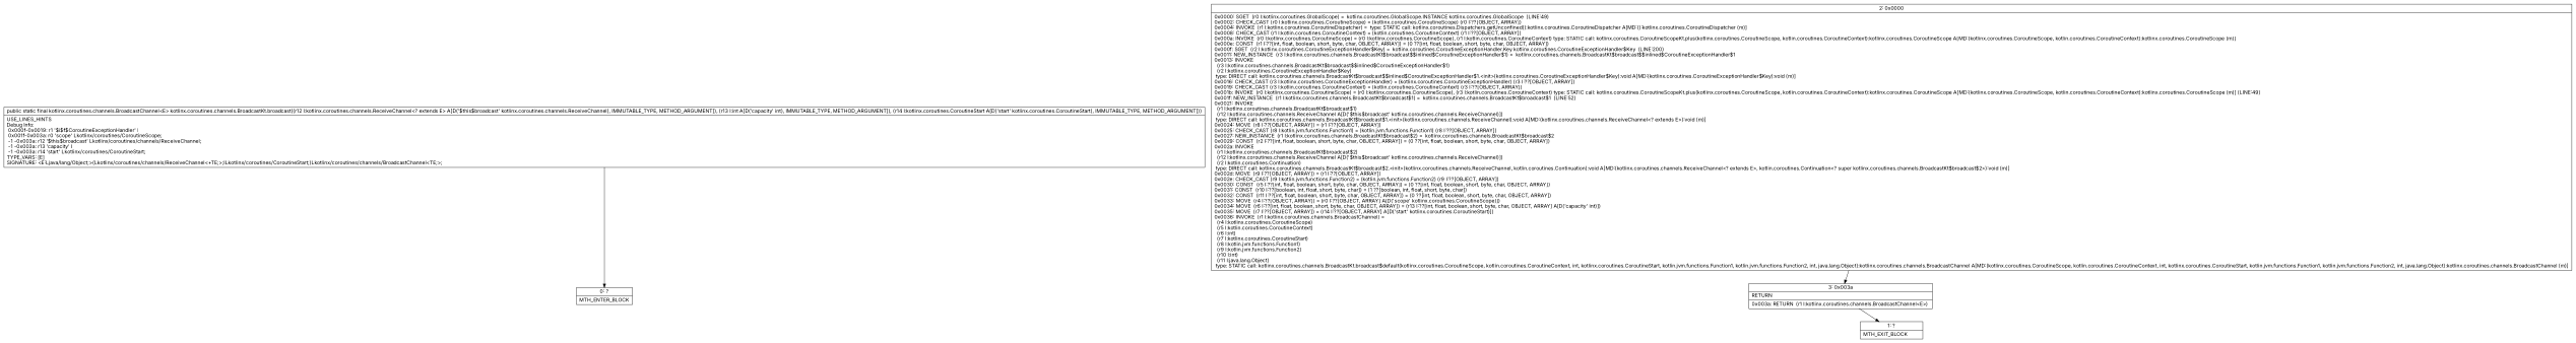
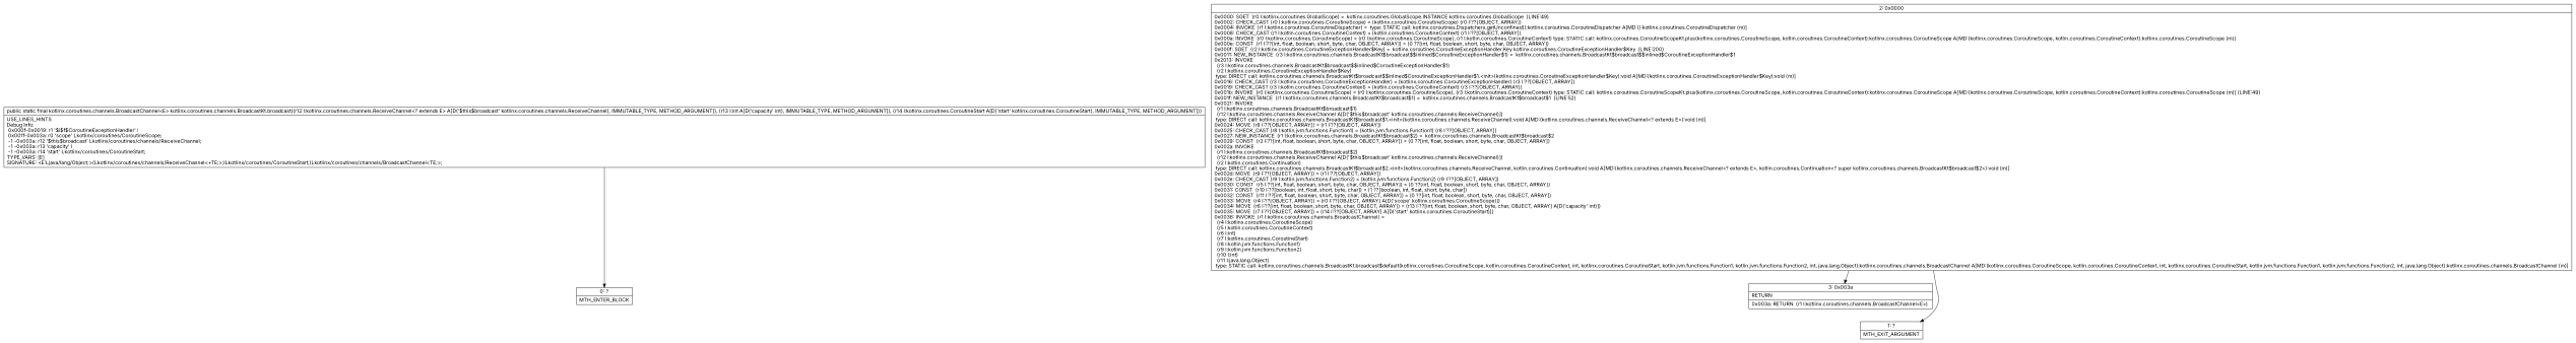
  digraph {
    fontname=Inter
    node [fontname=Inter shape=record]
    edge [fontname=Inter]
    n1 [label="{0\:\ ?|MTH_ENTER_BLOCK\l}"]
-   n2 [label="{2\:\ 0x0000|0x0000: SGET  (r0 I:kotlinx.coroutines.GlobalScope) =  kotlinx.coroutines.GlobalScope.INSTANCE kotlinx.coroutines.GlobalScope  (LINE:49)\l0x0002: CHECK_CAST (r0 I:kotlinx.coroutines.CoroutineScope) = (kotlinx.coroutines.CoroutineScope) (r0 I:??[OBJECT, ARRAY]) \l0x0004: INVOKE  (r1 I:kotlinx.coroutines.CoroutineDispatcher) =  type: STATIC call: kotlinx.coroutines.Dispatchers.getUnconfined():kotlinx.coroutines.CoroutineDispatcher A[MD:():kotlinx.coroutines.CoroutineDispatcher (m)]\l0x0008: CHECK_CAST (r1 I:kotlin.coroutines.CoroutineContext) = (kotlin.coroutines.CoroutineContext) (r1 I:??[OBJECT, ARRAY]) \l0x000a: INVOKE  (r0 I:kotlinx.coroutines.CoroutineScope) = (r0 I:kotlinx.coroutines.CoroutineScope), (r1 I:kotlin.coroutines.CoroutineContext) type: STATIC call: kotlinx.coroutines.CoroutineScopeKt.plus(kotlinx.coroutines.CoroutineScope, kotlin.coroutines.CoroutineContext):kotlinx.coroutines.CoroutineScope A[MD:(kotlinx.coroutines.CoroutineScope, kotlin.coroutines.CoroutineContext):kotlinx.coroutines.CoroutineScope (m)]\l0x000e: CONST  (r1 I:??[int, float, boolean, short, byte, char, OBJECT, ARRAY]) = (0 ??[int, float, boolean, short, byte, char, OBJECT, ARRAY]) \l0x000f: SGET  (r2 I:kotlinx.coroutines.CoroutineExceptionHandler$Key) =  kotlinx.coroutines.CoroutineExceptionHandler.Key kotlinx.coroutines.CoroutineExceptionHandler$Key  (LINE:200)\l0x0011: NEW_INSTANCE  (r3 I:kotlinx.coroutines.channels.BroadcastKt$broadcast$$inlined$CoroutineExceptionHandler$1) =  kotlinx.coroutines.channels.BroadcastKt$broadcast$$inlined$CoroutineExceptionHandler$1 \l0x0013: INVOKE  \l  (r3 I:kotlinx.coroutines.channels.BroadcastKt$broadcast$$inlined$CoroutineExceptionHandler$1)\l  (r2 I:kotlinx.coroutines.CoroutineExceptionHandler$Key)\l type: DIRECT call: kotlinx.coroutines.channels.BroadcastKt$broadcast$$inlined$CoroutineExceptionHandler$1.\<init\>(kotlinx.coroutines.CoroutineExceptionHandler$Key):void A[MD:(kotlinx.coroutines.CoroutineExceptionHandler$Key):void (m)]\l0x0016: CHECK_CAST (r3 I:kotlinx.coroutines.CoroutineExceptionHandler) = (kotlinx.coroutines.CoroutineExceptionHandler) (r3 I:??[OBJECT, ARRAY]) \l0x0019: CHECK_CAST (r3 I:kotlin.coroutines.CoroutineContext) = (kotlin.coroutines.CoroutineContext) (r3 I:??[OBJECT, ARRAY]) \l0x001b: INVOKE  (r0 I:kotlinx.coroutines.CoroutineScope) = (r0 I:kotlinx.coroutines.CoroutineScope), (r3 I:kotlin.coroutines.CoroutineContext) type: STATIC call: kotlinx.coroutines.CoroutineScopeKt.plus(kotlinx.coroutines.CoroutineScope, kotlin.coroutines.CoroutineContext):kotlinx.coroutines.CoroutineScope A[MD:(kotlinx.coroutines.CoroutineScope, kotlin.coroutines.CoroutineContext):kotlinx.coroutines.CoroutineScope (m)] (LINE:49)\l0x001f: NEW_INSTANCE  (r1 I:kotlinx.coroutines.channels.BroadcastKt$broadcast$1) =  kotlinx.coroutines.channels.BroadcastKt$broadcast$1  (LINE:52)\l0x0021: INVOKE  \l  (r1 I:kotlinx.coroutines.channels.BroadcastKt$broadcast$1)\l  (r12 I:kotlinx.coroutines.channels.ReceiveChannel A[D('$this$broadcast' kotlinx.coroutines.channels.ReceiveChannel)])\l type: DIRECT call: kotlinx.coroutines.channels.BroadcastKt$broadcast$1.\<init\>(kotlinx.coroutines.channels.ReceiveChannel):void A[MD:(kotlinx.coroutines.channels.ReceiveChannel\<? extends E\>):void (m)]\l0x0024: MOVE  (r8 I:??[OBJECT, ARRAY]) = (r1 I:??[OBJECT, ARRAY]) \l0x0025: CHECK_CAST (r8 I:kotlin.jvm.functions.Function1) = (kotlin.jvm.functions.Function1) (r8 I:??[OBJECT, ARRAY]) \l0x0027: NEW_INSTANCE  (r1 I:kotlinx.coroutines.channels.BroadcastKt$broadcast$2) =  kotlinx.coroutines.channels.BroadcastKt$broadcast$2 \l0x0029: CONST  (r2 I:??[int, float, boolean, short, byte, char, OBJECT, ARRAY]) = (0 ??[int, float, boolean, short, byte, char, OBJECT, ARRAY]) \l0x002a: INVOKE  \l  (r1 I:kotlinx.coroutines.channels.BroadcastKt$broadcast$2)\l  (r12 I:kotlinx.coroutines.channels.ReceiveChannel A[D('$this$broadcast' kotlinx.coroutines.channels.ReceiveChannel)])\l  (r2 I:kotlin.coroutines.Continuation)\l type: DIRECT call: kotlinx.coroutines.channels.BroadcastKt$broadcast$2.\<init\>(kotlinx.coroutines.channels.ReceiveChannel, kotlin.coroutines.Continuation):void A[MD:(kotlinx.coroutines.channels.ReceiveChannel\<? extends E\>, kotlin.coroutines.Continuation\<? super kotlinx.coroutines.channels.BroadcastKt$broadcast$2\>):void (m)]\l0x002d: MOVE  (r9 I:??[OBJECT, ARRAY]) = (r1 I:??[OBJECT, ARRAY]) \l0x002e: CHECK_CAST (r9 I:kotlin.jvm.functions.Function2) = (kotlin.jvm.functions.Function2) (r9 I:??[OBJECT, ARRAY]) \l0x0030: CONST  (r5 I:??[int, float, boolean, short, byte, char, OBJECT, ARRAY]) = (0 ??[int, float, boolean, short, byte, char, OBJECT, ARRAY]) \l0x0031: CONST  (r10 I:??[boolean, int, float, short, byte, char]) = (1 ??[boolean, int, float, short, byte, char]) \l0x0032: CONST  (r11 I:??[int, float, boolean, short, byte, char, OBJECT, ARRAY]) = (0 ??[int, float, boolean, short, byte, char, OBJECT, ARRAY]) \l0x0033: MOVE  (r4 I:??[OBJECT, ARRAY]) = (r0 I:??[OBJECT, ARRAY] A[D('scope' kotlinx.coroutines.CoroutineScope)]) \l0x0034: MOVE  (r6 I:??[int, float, boolean, short, byte, char, OBJECT, ARRAY]) = (r13 I:??[int, float, boolean, short, byte, char, OBJECT, ARRAY] A[D('capacity' int)]) \l0x0035: MOVE  (r7 I:??[OBJECT, ARRAY]) = (r14 I:??[OBJECT, ARRAY] A[D('start' kotlinx.coroutines.CoroutineStart)]) \l0x0036: INVOKE  (r1 I:kotlinx.coroutines.channels.BroadcastChannel) = \l  (r4 I:kotlinx.coroutines.CoroutineScope)\l  (r5 I:kotlin.coroutines.CoroutineContext)\l  (r6 I:int)\l  (r7 I:kotlinx.coroutines.CoroutineStart)\l  (r8 I:kotlin.jvm.functions.Function1)\l  (r9 I:kotlin.jvm.functions.Function2)\l  (r10 I:int)\l  (r11 I:java.lang.Object)\l type: STATIC call: kotlinx.coroutines.channels.BroadcastKt.broadcast$default(kotlinx.coroutines.CoroutineScope, kotlin.coroutines.CoroutineContext, int, kotlinx.coroutines.CoroutineStart, kotlin.jvm.functions.Function1, kotlin.jvm.functions.Function2, int, java.lang.Object):kotlinx.coroutines.channels.BroadcastChannel A[MD:(kotlinx.coroutines.CoroutineScope, kotlin.coroutines.CoroutineContext, int, kotlinx.coroutines.CoroutineStart, kotlin.jvm.functions.Function1, kotlin.jvm.functions.Function2, int, java.lang.Object):kotlinx.coroutines.channels.BroadcastChannel (m)]\l}"]
+   n2 [label="{2\:\ 0x0000|0x0000: SGET  (r0 I:kotlinx.coroutines.GlobalScope) =  kotlinx.coroutines.GlobalScope.INSTANCE kotlinx.coroutines.GlobalScope  (LINE:49)\l0x0002: CHECK_CAST (r0 I:kotlinx.coroutines.CoroutineScope) = (kotlinx.coroutines.CoroutineScope) (r0 I:??[OBJECT, ARRAY]) \l0x0004: INVOKE  (r1 I:kotlinx.coroutines.CoroutineDispatcher) =  type: STATIC call: kotlinx.coroutines.Dispatchers.getUnconfined():kotlinx.coroutines.CoroutineDispatcher A[MD:():kotlinx.coroutines.CoroutineDispatcher (m)]\l0x0008: CHECK_CAST (r1 I:kotlin.coroutines.CoroutineContext) = (kotlin.coroutines.CoroutineContext) (r1 I:??[OBJECT, ARRAY]) \l0x000a: INVOKE  (r0 I:kotlinx.coroutines.CoroutineScope) = (r0 I:kotlinx.coroutines.CoroutineScope), (r1 I:kotlin.coroutines.CoroutineContext) type: STATIC call: kotlinx.coroutines.CoroutineScopeKt.plus(kotlinx.coroutines.CoroutineScope, kotlin.coroutines.CoroutineContext):kotlinx.coroutines.CoroutineScope A[MD:(kotlinx.coroutines.CoroutineScope, kotlin.coroutines.CoroutineContext):kotlinx.coroutines.CoroutineScope (m)]\l0x000e: CONST  (r1 I:??[int, float, boolean, short, byte, char, OBJECT, ARRAY]) = (0 ??[int, float, boolean, short, byte, char, OBJECT, ARRAY]) \l0x000f: SGET  (r2 I:kotlinx.coroutines.CoroutineExceptionHandler$Key) =  kotlinx.coroutines.CoroutineExceptionHandler.Key kotlinx.coroutines.CoroutineExceptionHandler$Key  (LINE:200)\l0x0011: NEW_INSTANCE  (r3 I:kotlinx.coroutines.channels.BroadcastKt$broadcast$$inlined$CoroutineExceptionHandler$1) =  kotlinx.coroutines.channels.BroadcastKt$broadcast$$inlined$CoroutineExceptionHandler$1 \l0x2013: INVOKE  \l  (r3 I:kotlinx.coroutines.channels.BroadcastKt$broadcast$$inlined$CoroutineExceptionHandler$1)\l  (r2 I:kotlinx.coroutines.CoroutineExceptionHandler$Key)\l type: DIRECT call: kotlinx.coroutines.channels.BroadcastKt$broadcast$$inlined$CoroutineExceptionHandler$1.\<init\>(kotlinx.coroutines.CoroutineExceptionHandler$Key):void A[MD:(kotlinx.coroutines.CoroutineExceptionHandler$Key):void (m)]\l0x0016: CHECK_CAST (r3 I:kotlinx.coroutines.CoroutineExceptionHandler) = (kotlinx.coroutines.CoroutineExceptionHandler) (r3 I:??[OBJECT, ARRAY]) \l0x0019: CHECK_CAST (r3 I:kotlin.coroutines.CoroutineContext) = (kotlin.coroutines.CoroutineContext) (r3 I:??[OBJECT, ARRAY]) \l0x001b: INVOKE  (r0 I:kotlinx.coroutines.CoroutineScope) = (r0 I:kotlinx.coroutines.CoroutineScope), (r3 I:kotlin.coroutines.CoroutineContext) type: STATIC call: kotlinx.coroutines.CoroutineScopeKt.plus(kotlinx.coroutines.CoroutineScope, kotlin.coroutines.CoroutineContext):kotlinx.coroutines.CoroutineScope A[MD:(kotlinx.coroutines.CoroutineScope, kotlin.coroutines.CoroutineContext):kotlinx.coroutines.CoroutineScope (m)] (LINE:49)\l0x001f: NEW_INSTANCE  (r1 I:kotlinx.coroutines.channels.BroadcastKt$broadcast$1) =  kotlinx.coroutines.channels.BroadcastKt$broadcast$1  (LINE:52)\l0x0021: INVOKE  \l  (r1 I:kotlinx.coroutines.channels.BroadcastKt$broadcast$1)\l  (r12 I:kotlinx.coroutines.channels.ReceiveChannel A[D('$this$broadcast' kotlinx.coroutines.channels.ReceiveChannel)])\l type: DIRECT call: kotlinx.coroutines.channels.BroadcastKt$broadcast$1.\<init\>(kotlinx.coroutines.channels.ReceiveChannel):void A[MD:(kotlinx.coroutines.channels.ReceiveChannel\<? extends E\>):void (m)]\l0x0024: MOVE  (r8 I:??[OBJECT, ARRAY]) = (r1 I:??[OBJECT, ARRAY]) \l0x0025: CHECK_CAST (r8 I:kotlin.jvm.functions.Function1) = (kotlin.jvm.functions.Function1) (r8 I:??[OBJECT, ARRAY]) \l0x0027: NEW_INSTANCE  (r1 I:kotlinx.coroutines.channels.BroadcastKt$broadcast$2) =  kotlinx.coroutines.channels.BroadcastKt$broadcast$2 \l0x0029: CONST  (r2 I:??[int, float, boolean, short, byte, char, OBJECT, ARRAY]) = (0 ??[int, float, boolean, short, byte, char, OBJECT, ARRAY]) \l0x002a: INVOKE  \l  (r1 I:kotlinx.coroutines.channels.BroadcastKt$broadcast$2)\l  (r12 I:kotlinx.coroutines.channels.ReceiveChannel A[D('$this$broadcast' kotlinx.coroutines.channels.ReceiveChannel)])\l  (r2 I:kotlin.coroutines.Continuation)\l type: DIRECT call: kotlinx.coroutines.channels.BroadcastKt$broadcast$2.\<init\>(kotlinx.coroutines.channels.ReceiveChannel, kotlin.coroutines.Continuation):void A[MD:(kotlinx.coroutines.channels.ReceiveChannel\<? extends E\>, kotlin.coroutines.Continuation\<? super kotlinx.coroutines.channels.BroadcastKt$broadcast$2\>):void (m)]\l0x002d: MOVE  (r9 I:??[OBJECT, ARRAY]) = (r1 I:??[OBJECT, ARRAY]) \l0x002e: CHECK_CAST (r9 I:kotlin.jvm.functions.Function2) = (kotlin.jvm.functions.Function2) (r9 I:??[OBJECT, ARRAY]) \l0x0030: CONST  (r5 I:??[int, float, boolean, short, byte, char, OBJECT, ARRAY]) = (0 ??[int, float, boolean, short, byte, char, OBJECT, ARRAY]) \l0x0031: CONST  (r10 I:??[boolean, int, float, short, byte, char]) = (1 ??[boolean, int, float, short, byte, char]) \l0x0032: CONST  (r11 I:??[int, float, boolean, short, byte, char, OBJECT, ARRAY]) = (0 ??[int, float, boolean, short, byte, char, OBJECT, ARRAY]) \l0x0033: MOVE  (r4 I:??[OBJECT, ARRAY]) = (r0 I:??[OBJECT, ARRAY] A[D('scope' kotlinx.coroutines.CoroutineScope)]) \l0x0034: MOVE  (r6 I:??[int, float, boolean, short, byte, char, OBJECT, ARRAY]) = (r13 I:??[int, float, boolean, short, byte, char, OBJECT, ARRAY] A[D('capacity' int)]) \l0x0035: MOVE  (r7 I:??[OBJECT, ARRAY]) = (r14 I:??[OBJECT, ARRAY] A[D('start' kotlinx.coroutines.CoroutineStart)]) \l0x0036: INVOKE  (r1 I:kotlinx.coroutines.channels.BroadcastChannel) = \l  (r4 I:kotlinx.coroutines.CoroutineScope)\l  (r5 I:kotlin.coroutines.CoroutineContext)\l  (r6 I:int)\l  (r7 I:kotlinx.coroutines.CoroutineStart)\l  (r8 I:kotlin.jvm.functions.Function1)\l  (r9 I:kotlin.jvm.functions.Function2)\l  (r10 I:int)\l  (r11 I:java.lang.Object)\l type: STATIC call: kotlinx.coroutines.channels.BroadcastKt.broadcast$default(kotlinx.coroutines.CoroutineScope, kotlin.coroutines.CoroutineContext, int, kotlinx.coroutines.CoroutineStart, kotlin.jvm.functions.Function1, kotlin.jvm.functions.Function2, int, java.lang.Object):kotlinx.coroutines.channels.BroadcastChannel A[MD:(kotlinx.coroutines.CoroutineScope, kotlin.coroutines.CoroutineContext, int, kotlinx.coroutines.CoroutineStart, kotlin.jvm.functions.Function1, kotlin.jvm.functions.Function2, int, java.lang.Object):kotlinx.coroutines.channels.BroadcastChannel (m)]\l}"]
    n3 [label="{3\:\ 0x003a|RETURN\l|0x003a: RETURN  (r1 I:kotlinx.coroutines.channels.BroadcastChannel\<E\>) \l}"]
-   n4 [label="{1\:\ ?|MTH_EXIT_BLOCK\l}"]
+   n4 [label="{1\:\ ?|MTH_EXIT_ARGUMENT\l}"]
    n5 [label="{public static final kotlinx.coroutines.channels.BroadcastChannel\<E\> kotlinx.coroutines.channels.BroadcastKt.broadcast((r12 I:kotlinx.coroutines.channels.ReceiveChannel\<? extends E\> A[D('$this$broadcast' kotlinx.coroutines.channels.ReceiveChannel), IMMUTABLE_TYPE, METHOD_ARGUMENT]), (r13 I:int A[D('capacity' int), IMMUTABLE_TYPE, METHOD_ARGUMENT]), (r14 I:kotlinx.coroutines.CoroutineStart A[D('start' kotlinx.coroutines.CoroutineStart), IMMUTABLE_TYPE, METHOD_ARGUMENT]))  | USE_LINES_HINTS\lDebug Info:\l  0x000f\-0x0019: r1 '$i$f$CoroutineExceptionHandler' I\l  0x001f\-0x003a: r0 'scope' Lkotlinx\/coroutines\/CoroutineScope;\l  \-1 \-0x003a: r12 '$this$broadcast' Lkotlinx\/coroutines\/channels\/ReceiveChannel;\l  \-1 \-0x003a: r13 'capacity' I\l  \-1 \-0x003a: r14 'start' Lkotlinx\/coroutines\/CoroutineStart;\lTYPE_VARS: [E]\lSIGNATURE: \<E:Ljava\/lang\/Object;\>(Lkotlinx\/coroutines\/channels\/ReceiveChannel\<+TE;\>;ILkotlinx\/coroutines\/CoroutineStart;)Lkotlinx\/coroutines\/channels\/BroadcastChannel\<TE;\>;\l}"]
    n2 -> n3
-   n3 -> n4
+   n2 -> n4
    n5 -> n1
  }
